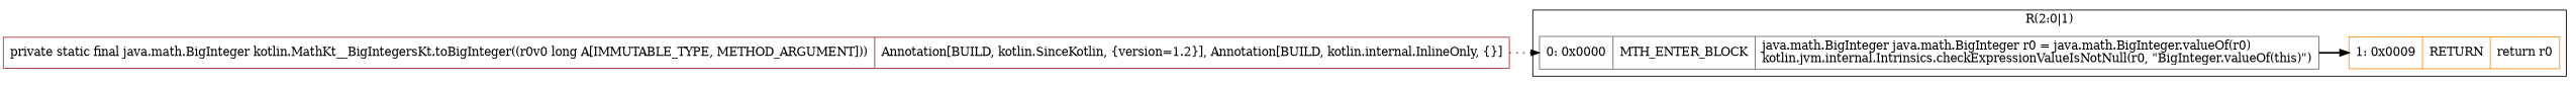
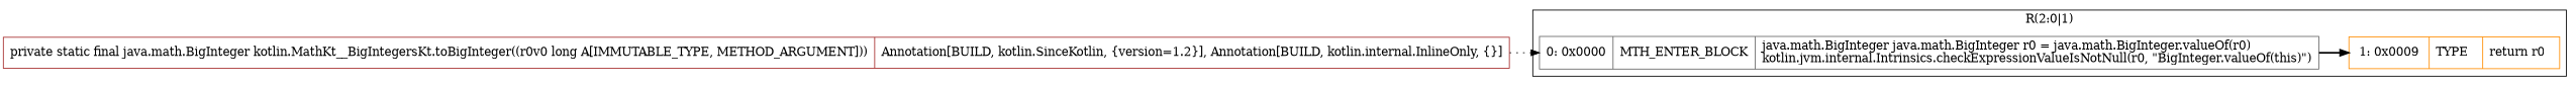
  digraph {
    rankdir=LR
    node [shape=record]
    n1 [color=gray40 label="{0\:\ 0x0000|MTH_ENTER_BLOCK\l|java.math.BigInteger java.math.BigInteger r0 = java.math.BigInteger.valueOf(r0)\lkotlin.jvm.internal.Intrinsics.checkExpressionValueIsNotNull(r0, \"BigInteger.valueOf(this)\")\l}"]
-   n2 [color=darkorange label="{1\:\ 0x0009|RETURN\l|return r0\l}"]
+   n2 [color=darkorange label="{1\:\ 0x0009|TYPE\l|return r0\l}"]
    n3 [label="{private static final java.math.BigInteger kotlin.MathKt__BigIntegersKt.toBigInteger((r0v0 long A[IMMUTABLE_TYPE, METHOD_ARGUMENT]))  | Annotation[BUILD, kotlin.SinceKotlin, \{version=1.2\}], Annotation[BUILD, kotlin.internal.InlineOnly, \{\}]\l}" color=brown]
    subgraph cluster_1 {
      label="R(2:0|1)"
      n1
      n2
    }
    n1 -> n2 [style=bold]
    n3 -> n1 [style=dotted]
  }
